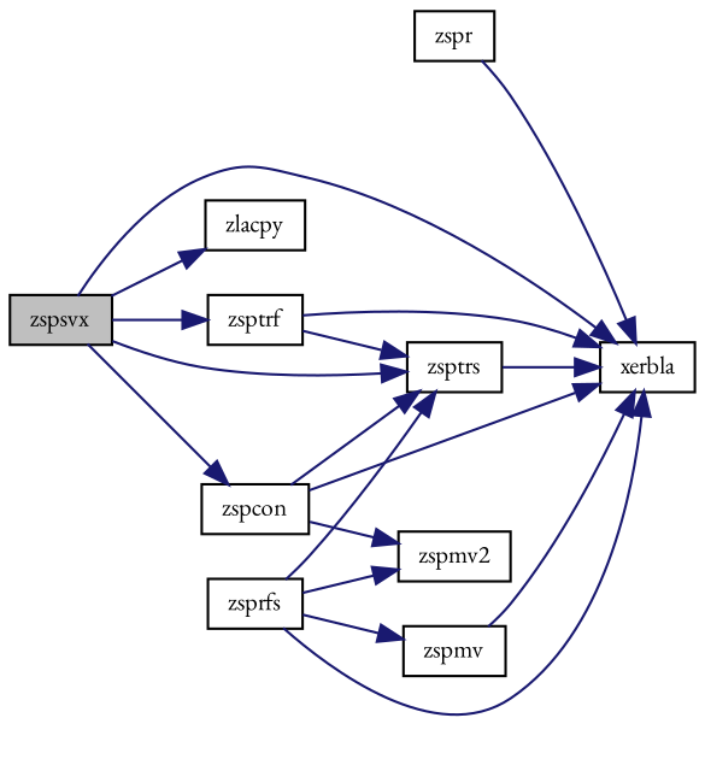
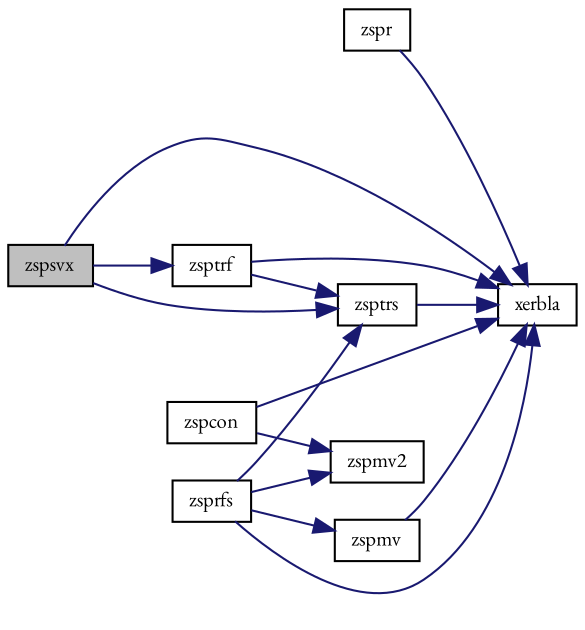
  digraph {
    fontname="EB Garamond"
    rankdir=LR
    node [color=black fillcolor=white fontname="EB Garamond" fontsize=10 shape=record style=filled]
    edge [color=midnightblue fontname="EB Garamond" fontsize=10 labelfontname=Helvetica labelfontsize=10 style=solid]
    n1 [fillcolor=grey75 fontcolor=black height=0.2 label=zspsvx width=0.4]
    n2 [height=0.2 label=xerbla width=0.4]
-   n3 [height=0.2 label=zlacpy width=0.4]
    n4 [height=0.2 label=zspcon width=0.4]
    n5 [height=0.2 label=zsptrs width=0.4]
    n6 [height=0.2 label=zsptrf width=0.4]
    n7 [height=0.2 label=zspmv2 width=0.4]
    n8 [height=0.2 label=zsprfs width=0.4]
    n9 [height=0.2 label=zspmv width=0.4]
    n10 [height=0.2 label=zspr width=0.4]
    n1 -> n2
-   n1 -> n3
-   n1 -> n4
    n1 -> n5
    n1 -> n6
    n4 -> n2
-   n4 -> n5
    n4 -> n7
    n5 -> n2
    n6 -> n2
    n6 -> n5
    n8 -> n2
    n8 -> n5
    n8 -> n7
    n8 -> n9
    n9 -> n2
    n10 -> n2
  }
